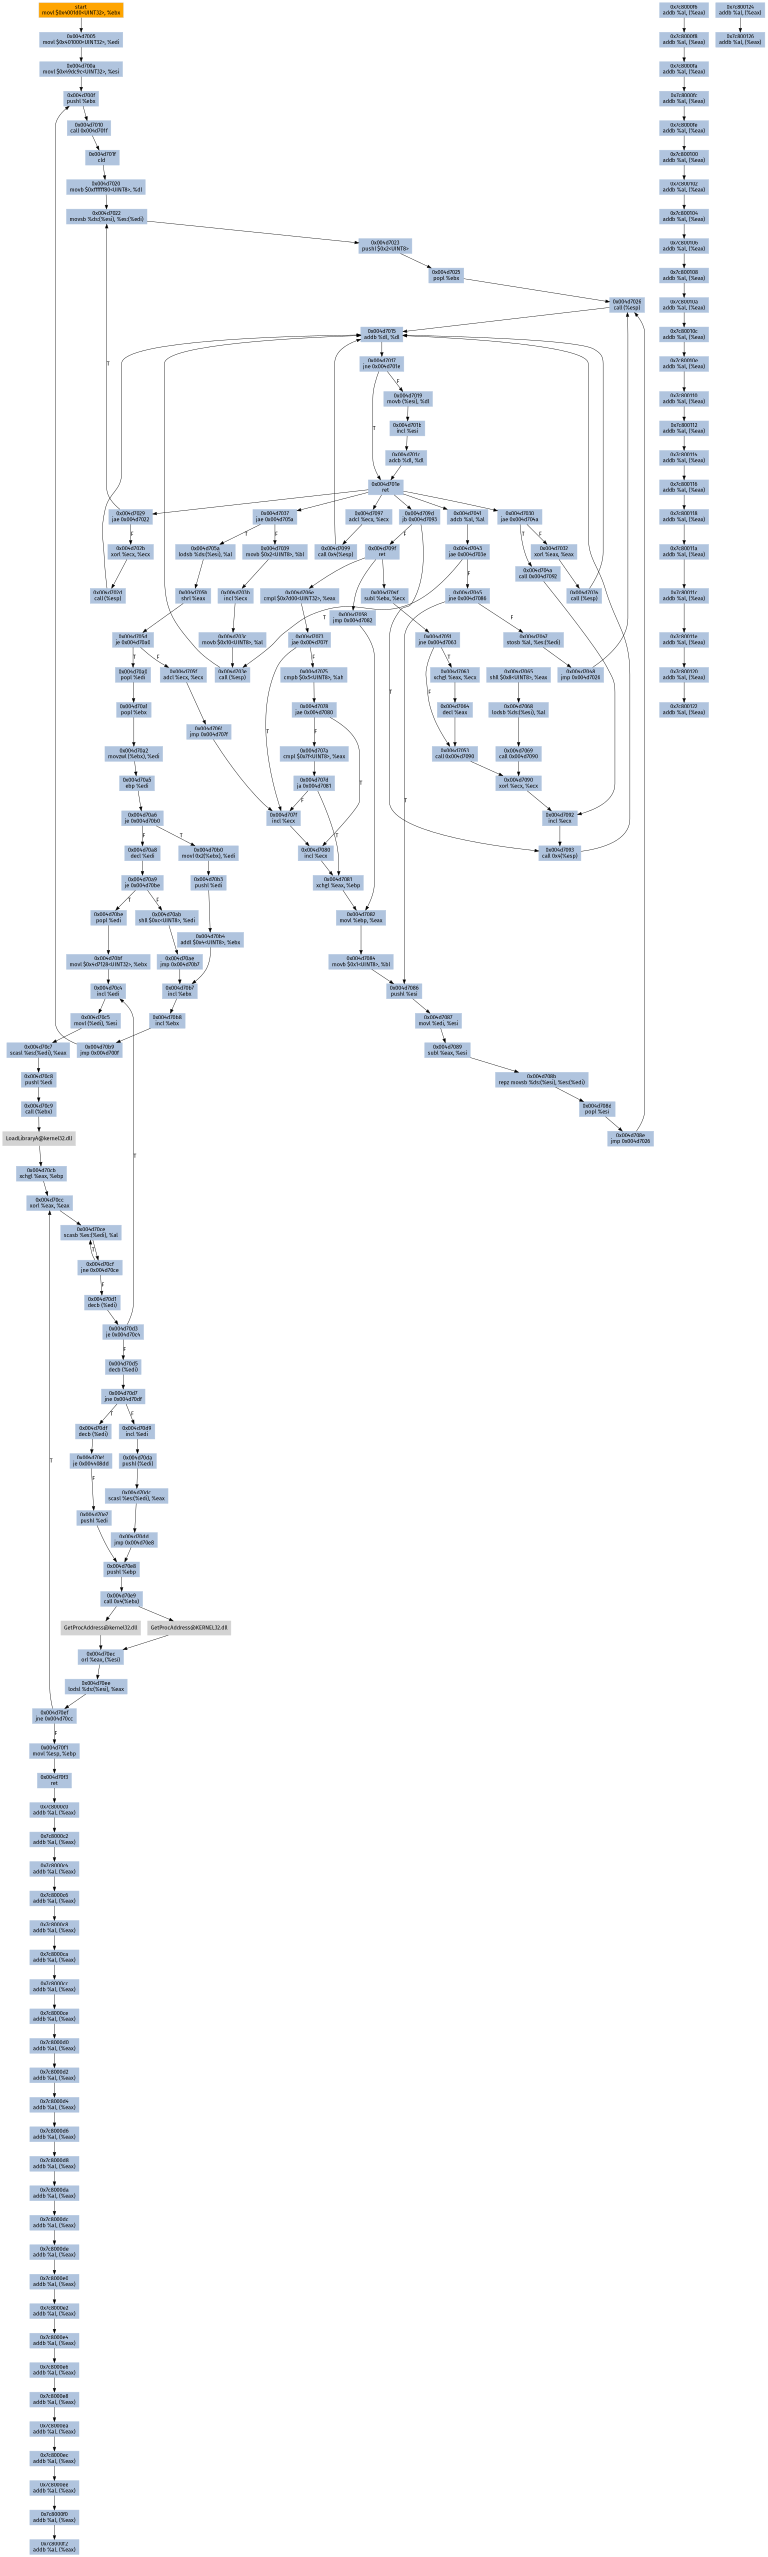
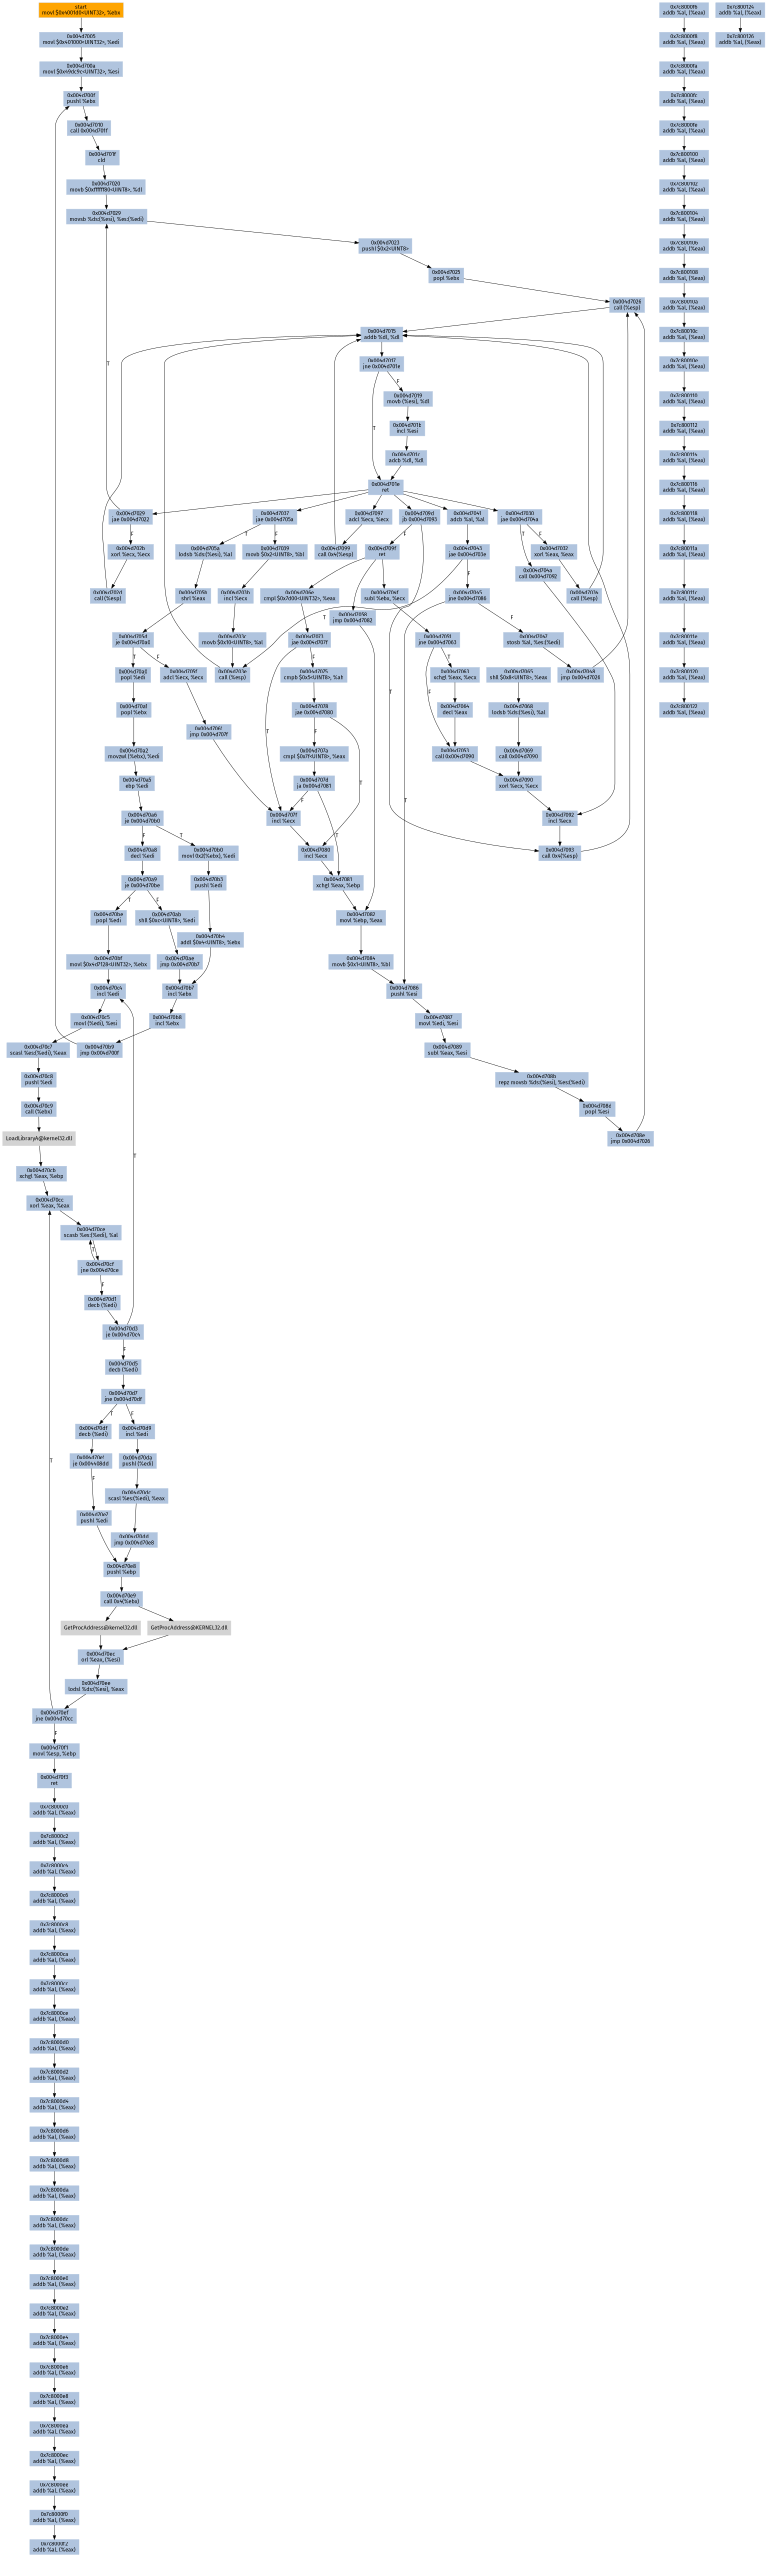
  digraph {
    fontname="Fira Sans"
    node [color=lightsteelblue fillcolor=lightsteelblue fontname="Fira Sans" shape=rectangle style=filled]
    edge [color="#000000" fontname="Fira Sans"]
    n1 [color=lightgrey fillcolor=orange label="start\nmovl $0x4001d0<UINT32>, %ebx"]
    n2 [label="0x004d7005\nmovl $0x401000<UINT32>, %edi"]
    n3 [label="0x004d700a\nmovl $0x49dc9c<UINT32>, %esi"]
    n4 [label="0x004d700f\npushl %ebx"]
    n5 [label="0x004d7010\ncall 0x004d701f"]
    n6 [label="0x004d701f\ncld "]
    n7 [label="0x004d7020\nmovb $0xffffff80<UINT8>, %dl"]
-   n8 [label="0x004d7022\nmovsb %ds:(%esi), %es:(%edi)"]
+   n8 [label="0x004d7029\nmovsb %ds:(%esi), %es:(%edi)"]
    n9 [label="0x004d7023\npushl $0x2<UINT8>"]
    n10 [label="0x004d7025\npopl %ebx"]
    n11 [label="0x004d7026\ncall (%esp)"]
    n12 [label="0x004d7015\naddb %dl, %dl"]
    n13 [label="0x004d7017\njne 0x004d701e"]
    n14 [label="0x004d7019\nmovb (%esi), %dl"]
    n15 [label="0x004d701e\nret"]
    n16 [label="0x004d701b\nincl %esi"]
    n17 [label="0x004d7029\njae 0x004d7022"]
    n18 [label="0x004d7030\njae 0x004d704a"]
    n19 [label="0x004d7037\njae 0x004d705a"]
    n20 [label="0x004d7041\nadcb %al, %al"]
    n21 [label="0x004d7097\nadcl %ecx, %ecx"]
    n22 [label="0x004d709d\njb 0x004d7093"]
    n23 [label="0x004d701c\nadcb %dl, %dl"]
    n24 [label="0x004d702b\nxorl %ecx, %ecx"]
    n25 [label="0x004d7032\nxorl %eax, %eax"]
    n26 [label="0x004d704a\ncall 0x004d7092"]
    n27 [label="0x004d7039\nmovb $0x2<UINT8>, %bl"]
    n28 [label="0x004d705a\nlodsb %ds:(%esi), %al"]
    n29 [label="0x004d7043\njae 0x004d703e"]
    n30 [label="0x004d7099\ncall 0x4(%esp)"]
    n31 [label="0x004d7093\ncall 0x4(%esp)"]
    n32 [label="0x004d709f\nret"]
    n33 [label="0x004d702d\ncall (%esp)"]
    n34 [label="0x004d7034\ncall (%esp)"]
    n35 [label="0x004d7092\nincl %ecx"]
    n36 [label="0x004d703b\nincl %ecx"]
    n37 [label="0x004d705b\nshrl %eax"]
    n38 [label="0x004d703c\nmovb $0x10<UINT8>, %al"]
    n39 [label="0x004d703e\ncall (%esp)"]
    n40 [label="0x004d7045\njne 0x004d7086"]
    n41 [label="0x004d7047\nstosb %al, %es:(%edi)"]
    n42 [label="0x004d7086\npushl %esi"]
    n43 [label="0x004d7048\njmp 0x004d7026"]
    n44 [label="0x004d7087\nmovl %edi, %esi"]
    n45 [label="0x004d7089\nsubl %eax, %esi"]
    n46 [label="0x004d708b\nrepz movsb %ds:(%esi), %es:(%edi)"]
    n47 [label="0x004d708d\npopl %esi"]
    n48 [label="0x004d708e\njmp 0x004d7026"]
    n49 [label="0x004d705d\nje 0x004d70a0"]
    n50 [label="0x004d705f\nadcl %ecx, %ecx"]
    n51 [label="0x004d70a0\npopl %edi"]
    n52 [label="0x004d7061\njmp 0x004d707f"]
    n53 [label="0x004d70a1\npopl %ebx"]
    n54 [label="0x004d707f\nincl %ecx"]
    n55 [label="0x004d7080\nincl %ecx"]
    n56 [label="0x004d7081\nxchgl %eax, %ebp"]
    n57 [label="0x004d7082\nmovl %ebp, %eax"]
    n58 [label="0x004d7084\nmovb $0x1<UINT8>, %bl"]
    n59 [label="0x004d704f\nsubl %ebx, %ecx"]
    n60 [label="0x004d7058\njmp 0x004d7082"]
    n61 [label="0x004d706e\ncmpl $0x7d00<UINT32>, %eax"]
    n62 [label="0x004d7051\njne 0x004d7063"]
    n63 [label="0x004d7073\njae 0x004d707f"]
    n64 [label="0x004d7053\ncall 0x004d7090"]
    n65 [label="0x004d7063\nxchgl %eax, %ecx"]
    n66 [label="0x004d7090\nxorl %ecx, %ecx"]
    n67 [label="0x004d7064\ndecl %eax"]
    n68 [label="0x004d7065\nshll $0x8<UINT8>, %eax"]
    n69 [label="0x004d7068\nlodsb %ds:(%esi), %al"]
    n70 [label="0x004d7069\ncall 0x004d7090"]
    n71 [label="0x004d7075\ncmpb $0x5<UINT8>, %ah"]
    n72 [label="0x004d7078\njae 0x004d7080"]
    n73 [label="0x004d707a\ncmpl $0x7f<UINT8>, %eax"]
    n74 [label="0x004d707d\nja 0x004d7081"]
    n75 [label="0x004d70a2\nmovzwl (%ebx), %edi"]
    n76 [label="0x004d70a5\nebp %edi"]
    n77 [label="0x004d70a6\nje 0x004d70b0"]
    n78 [label="0x004d70a8\ndecl %edi"]
    n79 [label="0x004d70b0\nmovl 0x2(%ebx), %edi"]
    n80 [label="0x004d70a9\nje 0x004d70be"]
    n81 [label="0x004d70b3\npushl %edi"]
    n82 [label="0x004d70ab\nshll $0xc<UINT8>, %edi"]
    n83 [label="0x004d70be\npopl %edi"]
    n84 [label="0x004d70ae\njmp 0x004d70b7"]
    n85 [label="0x004d70bf\nmovl $0x4d7128<UINT32>, %ebx"]
    n86 [label="0x004d70b7\nincl %ebx"]
    n87 [label="0x004d70b8\nincl %ebx"]
    n88 [label="0x004d70b9\njmp 0x004d700f"]
    n89 [label="0x004d70b4\naddl $0x4<UINT8>, %ebx"]
    n90 [label="0x004d70c4\nincl %edi"]
    n91 [label="0x004d70c5\nmovl (%edi), %esi"]
    n92 [label="0x004d70c7\nscasl %es:(%edi), %eax"]
    n93 [label="0x004d70c8\npushl %edi"]
    n94 [label="0x004d70c9\ncall (%ebx)"]
    n95 [color=lightgrey fillcolor=lightgrey label="LoadLibraryA@kernel32.dll"]
    n96 [label="0x004d70cb\nxchgl %eax, %ebp"]
    n97 [label="0x004d70cc\nxorl %eax, %eax"]
    n98 [label="0x004d70ce\nscasb %es:(%edi), %al"]
    n99 [label="0x004d70cf\njne 0x004d70ce"]
    n100 [label="0x004d70d1\ndecb (%edi)"]
    n101 [label="0x004d70d3\nje 0x004d70c4"]
    n102 [label="0x004d70d5\ndecb (%edi)"]
    n103 [label="0x004d70d7\njne 0x004d70df"]
    n104 [label="0x004d70df\ndecb (%edi)"]
    n105 [label="0x004d70d9\nincl %edi"]
    n106 [label="0x004d70e1\nje 0x004408dd"]
    n107 [label="0x004d70da\npushl (%edi)"]
    n108 [label="0x004d70e7\npushl %edi"]
    n109 [label="0x004d70e8\npushl %ebp"]
    n110 [label="0x004d70e9\ncall 0x4(%ebx)"]
    n111 [color=lightgrey fillcolor=lightgrey label="GetProcAddress@kernel32.dll"]
    n112 [color=lightgrey fillcolor=lightgrey label="GetProcAddress@KERNEL32.dll"]
    n113 [label="0x004d70ec\norl %eax, (%esi)"]
    n114 [label="0x004d70ee\nlodsl %ds:(%esi), %eax"]
    n115 [label="0x004d70ef\njne 0x004d70cc"]
    n116 [label="0x004d70f1\nmovl %esp, %ebp"]
    n117 [label="0x004d70f3\nret"]
    n118 [label="0x004d70dc\nscasl %es:(%edi), %eax"]
    n119 [label="0x004d70dd\njmp 0x004d70e8"]
    n120 [label="0x7c8000c0\naddb %al, (%eax)"]
    n121 [label="0x7c8000c2\naddb %al, (%eax)"]
    n122 [label="0x7c8000c4\naddb %al, (%eax)"]
    n123 [label="0x7c8000c6\naddb %al, (%eax)"]
    n124 [label="0x7c8000c8\naddb %al, (%eax)"]
    n125 [label="0x7c8000ca\naddb %al, (%eax)"]
    n126 [label="0x7c8000cc\naddb %al, (%eax)"]
    n127 [label="0x7c8000ce\naddb %al, (%eax)"]
    n128 [label="0x7c8000d0\naddb %al, (%eax)"]
    n129 [label="0x7c8000d2\naddb %al, (%eax)"]
    n130 [label="0x7c8000d4\naddb %al, (%eax)"]
    n131 [label="0x7c8000d6\naddb %al, (%eax)"]
    n132 [label="0x7c8000d8\naddb %al, (%eax)"]
    n133 [label="0x7c8000da\naddb %al, (%eax)"]
    n134 [label="0x7c8000dc\naddb %al, (%eax)"]
    n135 [label="0x7c8000de\naddb %al, (%eax)"]
    n136 [label="0x7c8000e0\naddb %al, (%eax)"]
    n137 [label="0x7c8000e2\naddb %al, (%eax)"]
    n138 [label="0x7c8000e4\naddb %al, (%eax)"]
    n139 [label="0x7c8000e6\naddb %al, (%eax)"]
    n140 [label="0x7c8000e8\naddb %al, (%eax)"]
    n141 [label="0x7c8000ea\naddb %al, (%eax)"]
    n142 [label="0x7c8000ec\naddb %al, (%eax)"]
    n143 [label="0x7c8000ee\naddb %al, (%eax)"]
    n144 [label="0x7c8000f0\naddb %al, (%eax)"]
    n145 [label="0x7c8000f2\naddb %al, (%eax)"]
    n146 [label="0x7c8000f6\naddb %al, (%eax)"]
    n147 [label="0x7c8000f8\naddb %al, (%eax)"]
    n148 [label="0x7c8000fa\naddb %al, (%eax)"]
    n149 [label="0x7c8000fc\naddb %al, (%eax)"]
    n150 [label="0x7c8000fe\naddb %al, (%eax)"]
    n151 [label="0x7c800100\naddb %al, (%eax)"]
    n152 [label="0x7c800102\naddb %al, (%eax)"]
    n153 [label="0x7c800104\naddb %al, (%eax)"]
    n154 [label="0x7c800106\naddb %al, (%eax)"]
    n155 [label="0x7c800108\naddb %al, (%eax)"]
    n156 [label="0x7c80010a\naddb %al, (%eax)"]
    n157 [label="0x7c80010c\naddb %al, (%eax)"]
    n158 [label="0x7c80010e\naddb %al, (%eax)"]
    n159 [label="0x7c800110\naddb %al, (%eax)"]
    n160 [label="0x7c800112\naddb %al, (%eax)"]
    n161 [label="0x7c800114\naddb %al, (%eax)"]
    n162 [label="0x7c800116\naddb %al, (%eax)"]
    n163 [label="0x7c800118\naddb %al, (%eax)"]
    n164 [label="0x7c80011a\naddb %al, (%eax)"]
    n165 [label="0x7c80011c\naddb %al, (%eax)"]
    n166 [label="0x7c80011e\naddb %al, (%eax)"]
    n167 [label="0x7c800120\naddb %al, (%eax)"]
    n168 [label="0x7c800122\naddb %al, (%eax)"]
    n169 [label="0x7c800124\naddb %al, (%eax)"]
    n170 [label="0x7c800126\naddb %al, (%eax)"]
    n1 -> n2
    n2 -> n3
    n3 -> n4
    n4 -> n5
    n5 -> n6
    n6 -> n7
    n7 -> n8
    n8 -> n9
    n9 -> n10
    n10 -> n11
    n11 -> n12
    n12 -> n13
    n13 -> n14 [label=F]
    n13 -> n15 [label=T]
    n14 -> n16
    n15 -> n17
    n15 -> n18
    n15 -> n19
    n15 -> n20
    n15 -> n21
    n15 -> n22
    n16 -> n23
    n17 -> n8 [label=T]
    n17 -> n24 [label=F]
    n18 -> n25 [label=F]
    n18 -> n26 [label=T]
    n19 -> n27 [label=F]
    n19 -> n28 [label=T]
    n20 -> n29
    n21 -> n30
    n22 -> n31 [label=T]
    n22 -> n32 [label=F]
    n23 -> n15
    n24 -> n33
    n25 -> n34
    n26 -> n35
    n27 -> n36
    n28 -> n37
    n29 -> n39 [label=T]
    n29 -> n40 [label=F]
    n30 -> n12
    n31 -> n12
    n32 -> n59
    n32 -> n60
    n32 -> n61
    n33 -> n12
    n34 -> n12
    n35 -> n31
    n36 -> n38
    n37 -> n49
    n38 -> n39
    n39 -> n12
    n40 -> n41 [label=F]
    n40 -> n42 [label=T]
    n41 -> n43
    n42 -> n44
    n43 -> n11
    n44 -> n45
    n45 -> n46
    n46 -> n47
    n47 -> n48
    n48 -> n11
    n49 -> n50 [label=F]
    n49 -> n51 [label=T]
    n50 -> n52
    n51 -> n53
    n52 -> n54
    n53 -> n75
    n54 -> n55
    n55 -> n56
    n56 -> n57
    n57 -> n58
    n58 -> n42
    n59 -> n62
    n60 -> n57
    n61 -> n63
    n62 -> n64 [label=F]
    n62 -> n65 [label=T]
    n63 -> n54 [label=T]
    n63 -> n71 [label=F]
    n64 -> n66
    n65 -> n67
    n66 -> n35
    n67 -> n64
    n68 -> n69
    n69 -> n70
    n70 -> n66
    n71 -> n72
    n72 -> n55 [label=T]
    n72 -> n73 [label=F]
    n73 -> n74
    n74 -> n54 [label=F]
    n74 -> n56 [label=T]
    n75 -> n76
    n76 -> n77
    n77 -> n78 [label=F]
    n77 -> n79 [label=T]
    n78 -> n80
    n79 -> n81
    n80 -> n82 [label=F]
    n80 -> n83 [label=T]
    n81 -> n89
    n82 -> n84
    n83 -> n85
    n84 -> n86
    n85 -> n90
    n86 -> n87
    n87 -> n88
    n88 -> n4
    n89 -> n86
    n90 -> n91
    n91 -> n92
    n92 -> n93
    n93 -> n94
    n94 -> n95
    n95 -> n96
    n96 -> n97
    n97 -> n98
    n98 -> n99
    n99 -> n98 [label=T]
    n99 -> n100 [label=F]
    n100 -> n101
    n101 -> n90 [label=T]
    n101 -> n102 [label=F]
    n102 -> n103
    n103 -> n104 [label=T]
    n103 -> n105 [label=F]
    n104 -> n106
    n105 -> n107
    n106 -> n108 [label=F]
    n107 -> n118
    n108 -> n109
    n109 -> n110
    n110 -> n111
    n110 -> n112
    n111 -> n113
    n112 -> n113
    n113 -> n114
    n114 -> n115
    n115 -> n97 [label=T]
    n115 -> n116 [label=F]
    n116 -> n117
    n117 -> n120
    n118 -> n119
    n119 -> n109
    n120 -> n121
    n121 -> n122
    n122 -> n123
    n123 -> n124
    n124 -> n125
    n125 -> n126
    n126 -> n127
    n127 -> n128
    n128 -> n129
    n129 -> n130
    n130 -> n131
    n131 -> n132
    n132 -> n133
    n133 -> n134
    n134 -> n135
    n135 -> n136
    n136 -> n137
    n137 -> n138
    n138 -> n139
    n139 -> n140
    n140 -> n141
    n141 -> n142
    n142 -> n143
    n143 -> n144
    n144 -> n145
    n146 -> n147
    n147 -> n148
    n148 -> n149
    n149 -> n150
    n150 -> n151
    n151 -> n152
    n152 -> n153
    n153 -> n154
    n154 -> n155
    n155 -> n156
    n156 -> n157
    n157 -> n158
    n158 -> n159
    n159 -> n160
    n160 -> n161
    n161 -> n162
    n162 -> n163
    n163 -> n164
    n164 -> n165
    n165 -> n166
    n166 -> n167
    n167 -> n168
    n169 -> n170
  }
